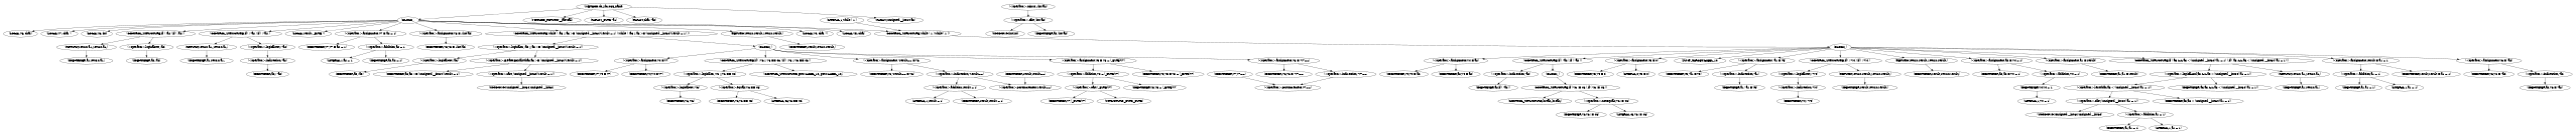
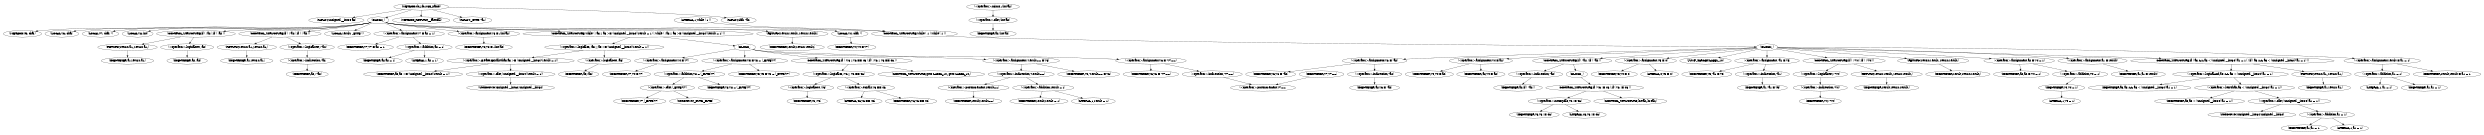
  digraph {
    n1 [label="(METHOD,do_rfc1035_name)"]
    n2 [label="(PARAM,_BYTE *a1)"]
    n3 [label="(PARAM,char *a2)"]
    n4 [label="(PARAM,unsigned __int64 a3)"]
    n5 [label="(BLOCK,,)"]
    n6 [label="(METHOD_RETURN,__fastcall)"]
    n7 [label="(LOCAL,result: _BYTE *)"]
    n8 [label="(LOCAL,v4: char *)"]
-   n9 [label="(LOCAL,v5: char)"]
+   n9 [label="(METHOD,v5: char)"]
    n10 [label="(LOCAL,v6: char)"]
    n11 [label="(LOCAL,v7: char *)"]
    n12 [label="(LOCAL,v8: int)"]
    n13 [label="(CONTROL_STRUCTURE,if ( !a2 ),if ( !a2 ))"]
    n14 [label="(CONTROL_STRUCTURE,if ( !*a2 ),if ( !*a2 ))"]
    n15 [label="(CONTROL_STRUCTURE,while ( 1 ),while ( 1 ))"]
    n16 [label="(<operator>.assignment,v7 = a2 + 1)"]
    n17 [label="(<operator>.assignment,v8 = -(int)a2)"]
    n18 [label="(CONTROL_STRUCTURE,while ( !a3 || a3 >= (unsigned __int64)(result + 1) ),while ( !a3 || a3 >= (unsigned __int64)(result + 1) ))"]
    n19 [label="(RETURN,return result;,return result;)"]
    n20 [label="(<operator>.logicalNot,!a2)"]
    n21 [label="(RETURN,return a1;,return a1;)"]
    n22 [label="(<operator>.logicalNot,!*a2)"]
    n23 [label="(RETURN,return a1;,return a1;)"]
    n24 [label="(BLOCK,,)"]
    n25 [label="(IDENTIFIER,v7,v7 = a2 + 1)"]
    n26 [label="(<operator>.addition,a2 + 1)"]
    n27 [label="(IDENTIFIER,v8,v8 = -(int)a2)"]
    n28 [label="(<operator>.logicalOr,!a3 || a3 >= (unsigned __int64)(result + 1))"]
    n29 [label="(BLOCK,,)"]
    n30 [label="(IDENTIFIER,result,return result;)"]
    n31 [label="(IDENTIFIER,a2,!a2)"]
    n32 [label="(IDENTIFIER,a1,return a1;)"]
    n33 [label="(<operator>.indirection,*a2)"]
    n34 [label="(IDENTIFIER,a1,return a1;)"]
    n35 [label="(IDENTIFIER,a2,!*a2)"]
    n36 [label="(LITERAL,1,while ( 1 ))"]
    n37 [label="(CONTROL_STRUCTURE,if ( a3 && a3 < (unsigned __int64)(a1 + 1) ),if ( a3 && a3 < (unsigned __int64)(a1 + 1) ))"]
    n38 [label="(<operator>.assignment,result = a1 + 1)"]
    n39 [label="(<operator>.assignment,v6 = *a2)"]
    n40 [label="(CONTROL_STRUCTURE,if ( *a2 ),if ( *a2 ))"]
    n41 [label="(<operator>.assignment,v4 = a2)"]
    n42 [label="(<operator>.assignment,v5 = 0)"]
    n43 [label="(JUMP_TARGET,LABEL_10)"]
    n44 [label="(<operator>.assignment,*a1 = v5)"]
    n45 [label="(CONTROL_STRUCTURE,if ( !*v4 ),if ( !*v4 ))"]
    n46 [label="(<operator>.assignment,a2 = v4 + 1)"]
    n47 [label="(RETURN,return result;,return result;)"]
    n48 [label="(<operator>.assignment,a1 = result)"]
    n49 [label="(<operator>.logicalAnd,a3 && a3 < (unsigned __int64)(a1 + 1))"]
    n50 [label="(RETURN,return a1;,return a1;)"]
    n51 [label="(IDENTIFIER,result,result = a1 + 1)"]
    n52 [label="(<operator>.addition,a1 + 1)"]
    n53 [label="(IDENTIFIER,v6,v6 = *a2)"]
    n54 [label="(<operator>.indirection,*a2)"]
    n55 [label="(<operator>.indirection,*a2)"]
    n56 [label="(BLOCK,,)"]
    n57 [label="(IDENTIFIER,v4,v4 = a2)"]
    n58 [label="(IDENTIFIER,a2,v4 = a2)"]
    n59 [label="(IDENTIFIER,v5,v4 = 0)"]
    n60 [label="(LITERAL,0,v5 = 0)"]
    n61 [label="(<operator>.indirection,*a1)"]
    n62 [label="(IDENTIFIER,v5,*a1 = v5)"]
    n63 [label="(<operator>.logicalNot,!*v4)"]
    n64 [label="(RETURN,return result;,return result;)"]
    n65 [label="(IDENTIFIER,a2,a2 = v4 + 1)"]
    n66 [label="(<operator>.addition,v4 + 1)"]
    n67 [label="(IDENTIFIER,result,return result;)"]
    n68 [label="(IDENTIFIER,a1,a1 = result)"]
    n69 [label="(IDENTIFIER,a3,a3 && a3 < (unsigned __int64)(a1 + 1))"]
    n70 [label="(<operator>.lessThan,a3 < (unsigned __int64)(a1 + 1))"]
    n71 [label="(IDENTIFIER,a1,return a1;)"]
    n72 [label="(IDENTIFIER,a3,a3 < (unsigned __int64)(a1 + 1))"]
    n73 [label="(<operator>.cast,(unsigned __int64)(a1 + 1))"]
    n74 [label="(UNKNOWN,unsigned __int64,unsigned __int64)"]
    n75 [label="(<operator>.addition,a1 + 1)"]
    n76 [label="(IDENTIFIER,a1,a1 + 1)"]
    n77 [label="(LITERAL,1,a1 + 1)"]
    n78 [label="(IDENTIFIER,a1,a1 + 1)"]
    n79 [label="(LITERAL,1,a1 + 1)"]
    n80 [label="(IDENTIFIER,a2,v6 = *a2)"]
    n81 [label="(IDENTIFIER,a2,if ( *a2 ))"]
    n82 [label="(CONTROL_STRUCTURE,if ( v6 != 46 ),if ( v6 != 46 ))"]
    n83 [label="(<operator>.notEquals,v6 != 46)"]
    n84 [label="(CONTROL_STRUCTURE,break;,break;)"]
    n85 [label="(IDENTIFIER,v6,v6 != 46)"]
    n86 [label="(LITERAL,46,v6 != 46)"]
    n87 [label="(IDENTIFIER,a1,*a1 = v5)"]
    n88 [label="(<operator>.indirection,*v4)"]
    n89 [label="(IDENTIFIER,result,return result;)"]
    n90 [label="(IDENTIFIER,v4,!*v4)"]
    n91 [label="(IDENTIFIER,v4,v4 + 1)"]
    n92 [label="(LITERAL,1,v4 + 1)"]
    n93 [label="(IDENTIFIER,a2,a2 + 1)"]
    n94 [label="(LITERAL,1,a2 + 1)"]
    n95 [label="(<operator>.minus,-(int)a2)"]
    n96 [label="(<operator>.cast,(int)a2)"]
-   n97 [label="(UNKNOWN,int,int)"]
    n98 [label="(IDENTIFIER,a2,(int)a2)"]
    n99 [label="(<operator>.logicalNot,!a3)"]
    n100 [label="(<operator>.greaterEqualsThan,a3 >= (unsigned __int64)(result + 1))"]
    n101 [label="(<operator>.assignment,*result++ = v6)"]
    n102 [label="(<operator>.assignment,v4 = v7)"]
    n103 [label="(<operator>.assignment,v5 = v8 + (_BYTE)v7)"]
    n104 [label="(<operator>.assignment,v6 = *v7++)"]
    n105 [label="(CONTROL_STRUCTURE,if ( !v6 || v6 == 46 ),if ( !v6 || v6 == 46 ))"]
    n106 [label="(IDENTIFIER,a3,!a3)"]
    n107 [label="(IDENTIFIER,a3,a3 >= (unsigned __int64)(result + 1))"]
    n108 [label="(<operator>.cast,(unsigned __int64)(result + 1))"]
    n109 [label="(UNKNOWN,unsigned __int64,unsigned __int64)"]
    n110 [label="(<operator>.addition,result + 1)"]
    n111 [label="(IDENTIFIER,result,result + 1)"]
    n112 [label="(LITERAL,1,result + 1)"]
    n113 [label="(<operator>.indirection,*result++)"]
    n114 [label="(IDENTIFIER,v6,*result++ = v6)"]
    n115 [label="(IDENTIFIER,v4,v4 = v7)"]
    n116 [label="(IDENTIFIER,v7,v4 = v7)"]
    n117 [label="(IDENTIFIER,v5,v5 = v8 + (_BYTE)v7)"]
    n118 [label="(<operator>.addition,v8 + (_BYTE)v7)"]
    n119 [label="(IDENTIFIER,v6,v6 = *v7++)"]
    n120 [label="(<operator>.indirection,*v7++)"]
    n121 [label="(<operator>.logicalOr,!v6 || v6 == 46)"]
    n122 [label="(CONTROL_STRUCTURE,goto LABEL_10;,goto LABEL_10;)"]
    n123 [label="(<operator>.postIncrement,result++)"]
    n124 [label="(IDENTIFIER,result,result++)"]
    n125 [label="(IDENTIFIER,v8,v8 + (_BYTE)v7)"]
    n126 [label="(<operator>.cast,(_BYTE)v7)"]
-   n127 [label="(STRUCTURE,_BYTE,_BYTE)"]
+   n127 [label="(UNKNOWN,_BYTE,_BYTE)"]
    n128 [label="(IDENTIFIER,v7,(_BYTE)v7)"]
    n129 [label="(<operator>.postIncrement,v7++)"]
    n130 [label="(IDENTIFIER,v7,v7++)"]
    n131 [label="(<operator>.logicalNot,!v6)"]
    n132 [label="(<operator>.equals,v6 == 46)"]
    n133 [label="(IDENTIFIER,v6,!v6)"]
    n134 [label="(IDENTIFIER,v6,v6 == 46)"]
    n135 [label="(LITERAL,46,v6 == 46)"]
    n1 -> n2
    n1 -> n3
    n1 -> n4
    n1 -> n5
    n1 -> n6
    n5 -> n7
    n5 -> n8
    n5 -> n9
    n5 -> n10
    n5 -> n11
    n5 -> n12
    n5 -> n13
    n5 -> n14
    n5 -> n15
    n5 -> n16
    n5 -> n17
    n5 -> n18
    n5 -> n19
    n13 -> n20
    n13 -> n21
    n14 -> n22
    n14 -> n23
    n15 -> n24
    n16 -> n25
    n16 -> n26
    n17 -> n27
    n18 -> n28
    n18 -> n29
    n19 -> n30
    n20 -> n31
    n21 -> n32
    n22 -> n33
    n23 -> n34
    n24 -> n37
    n24 -> n38
    n24 -> n39
    n24 -> n40
    n24 -> n41
    n24 -> n42
    n24 -> n43
    n24 -> n44
    n24 -> n45
    n24 -> n46
    n24 -> n47
    n24 -> n48
    n26 -> n93
    n26 -> n94
    n28 -> n99
    n28 -> n100
    n29 -> n101
    n29 -> n102
    n29 -> n103
    n29 -> n104
    n29 -> n105
    n33 -> n35
    n36 -> n15
    n37 -> n49
    n37 -> n50
    n38 -> n51
    n38 -> n52
    n39 -> n53
    n39 -> n54
    n40 -> n55
    n40 -> n56
    n41 -> n57
    n41 -> n58
    n42 -> n59
    n42 -> n60
    n44 -> n61
    n44 -> n62
    n45 -> n63
    n45 -> n64
    n46 -> n65
    n46 -> n66
    n47 -> n67
    n48 -> n68
    n49 -> n69
    n49 -> n70
    n50 -> n71
    n52 -> n78
    n52 -> n79
    n54 -> n80
    n55 -> n81
    n56 -> n82
    n61 -> n87
    n63 -> n88
    n64 -> n89
    n66 -> n91
    n70 -> n72
    n70 -> n73
    n73 -> n74
    n73 -> n75
    n75 -> n76
    n75 -> n77
    n82 -> n83
    n82 -> n84
    n83 -> n85
    n83 -> n86
    n88 -> n90
    n91 -> n92
    n95 -> n96
-   n96 -> n97
    n96 -> n98
    n99 -> n106
    n100 -> n107
    n100 -> n108
    n101 -> n113
    n101 -> n114
-   n102 -> n115
+   n8 -> n115
    n102 -> n116
    n103 -> n117
    n103 -> n118
    n104 -> n119
    n104 -> n120
    n105 -> n121
    n105 -> n122
    n108 -> n109
    n110 -> n111
    n110 -> n112
    n113 -> n110
    n113 -> n123
    n118 -> n125
    n118 -> n126
    n120 -> n129
    n121 -> n131
    n121 -> n132
-   n124 -> n123
+   n123 -> n124
    n126 -> n127
    n126 -> n128
    n130 -> n129
    n131 -> n133
    n132 -> n134
    n132 -> n135
  }
